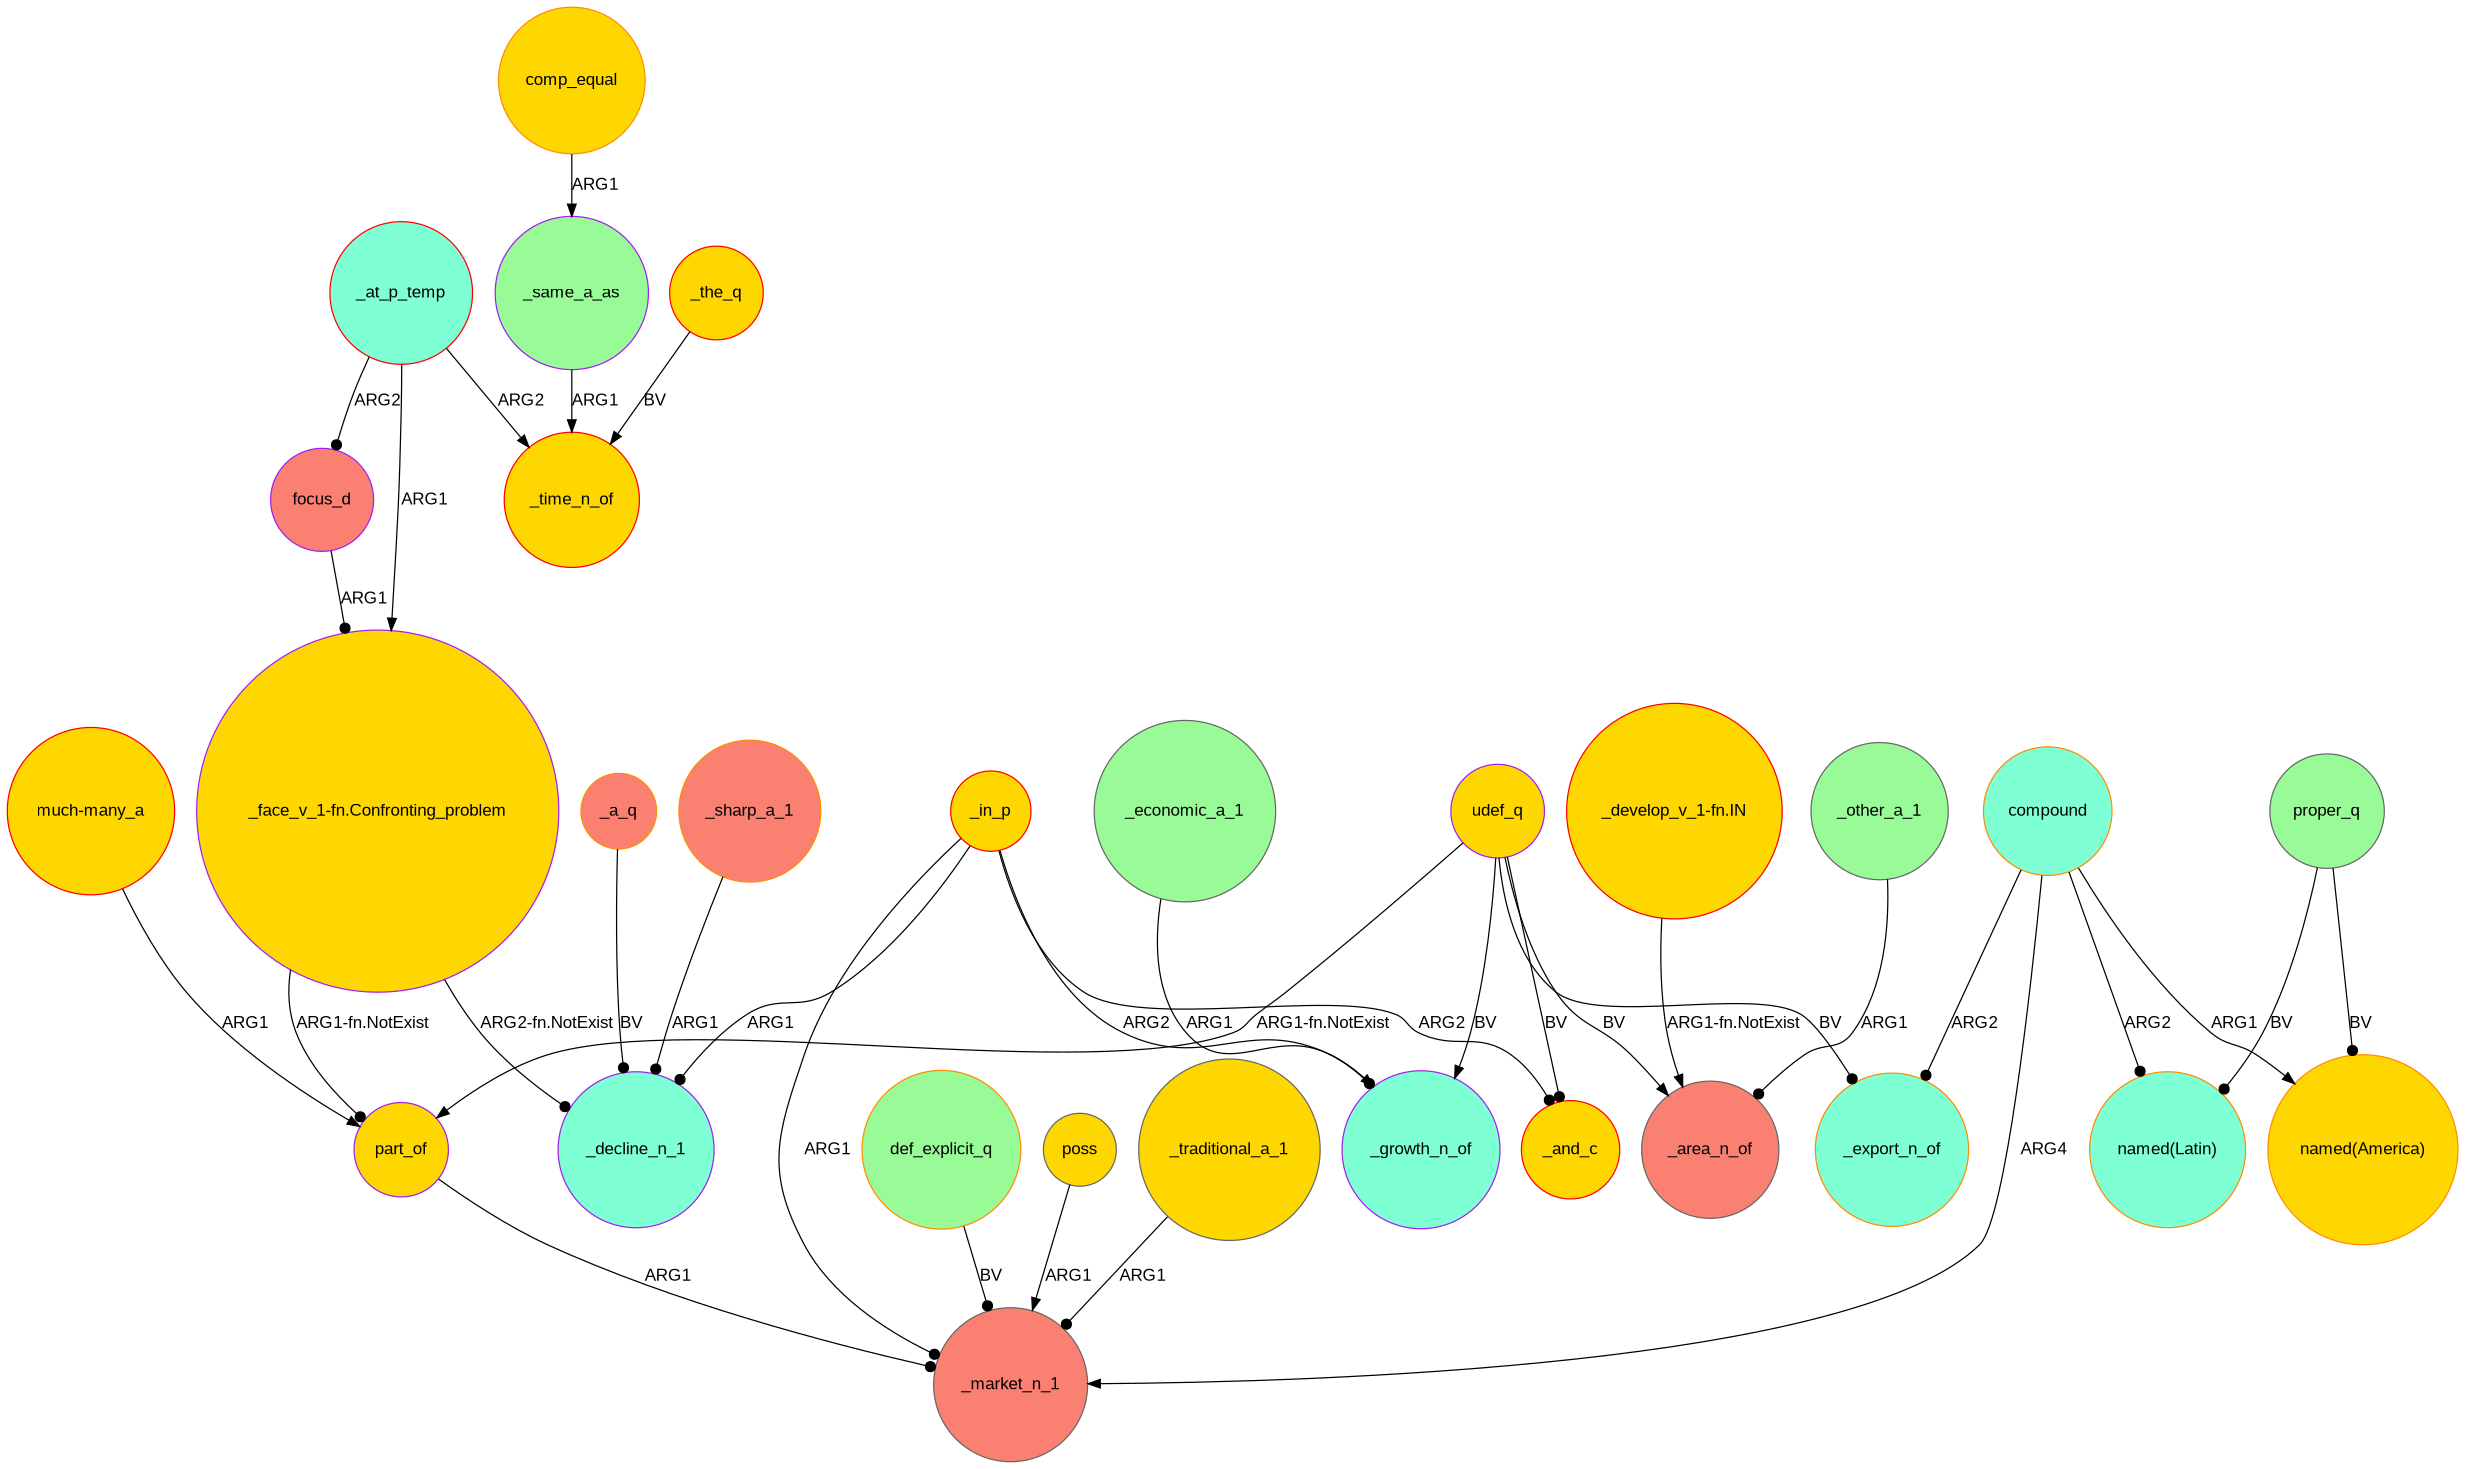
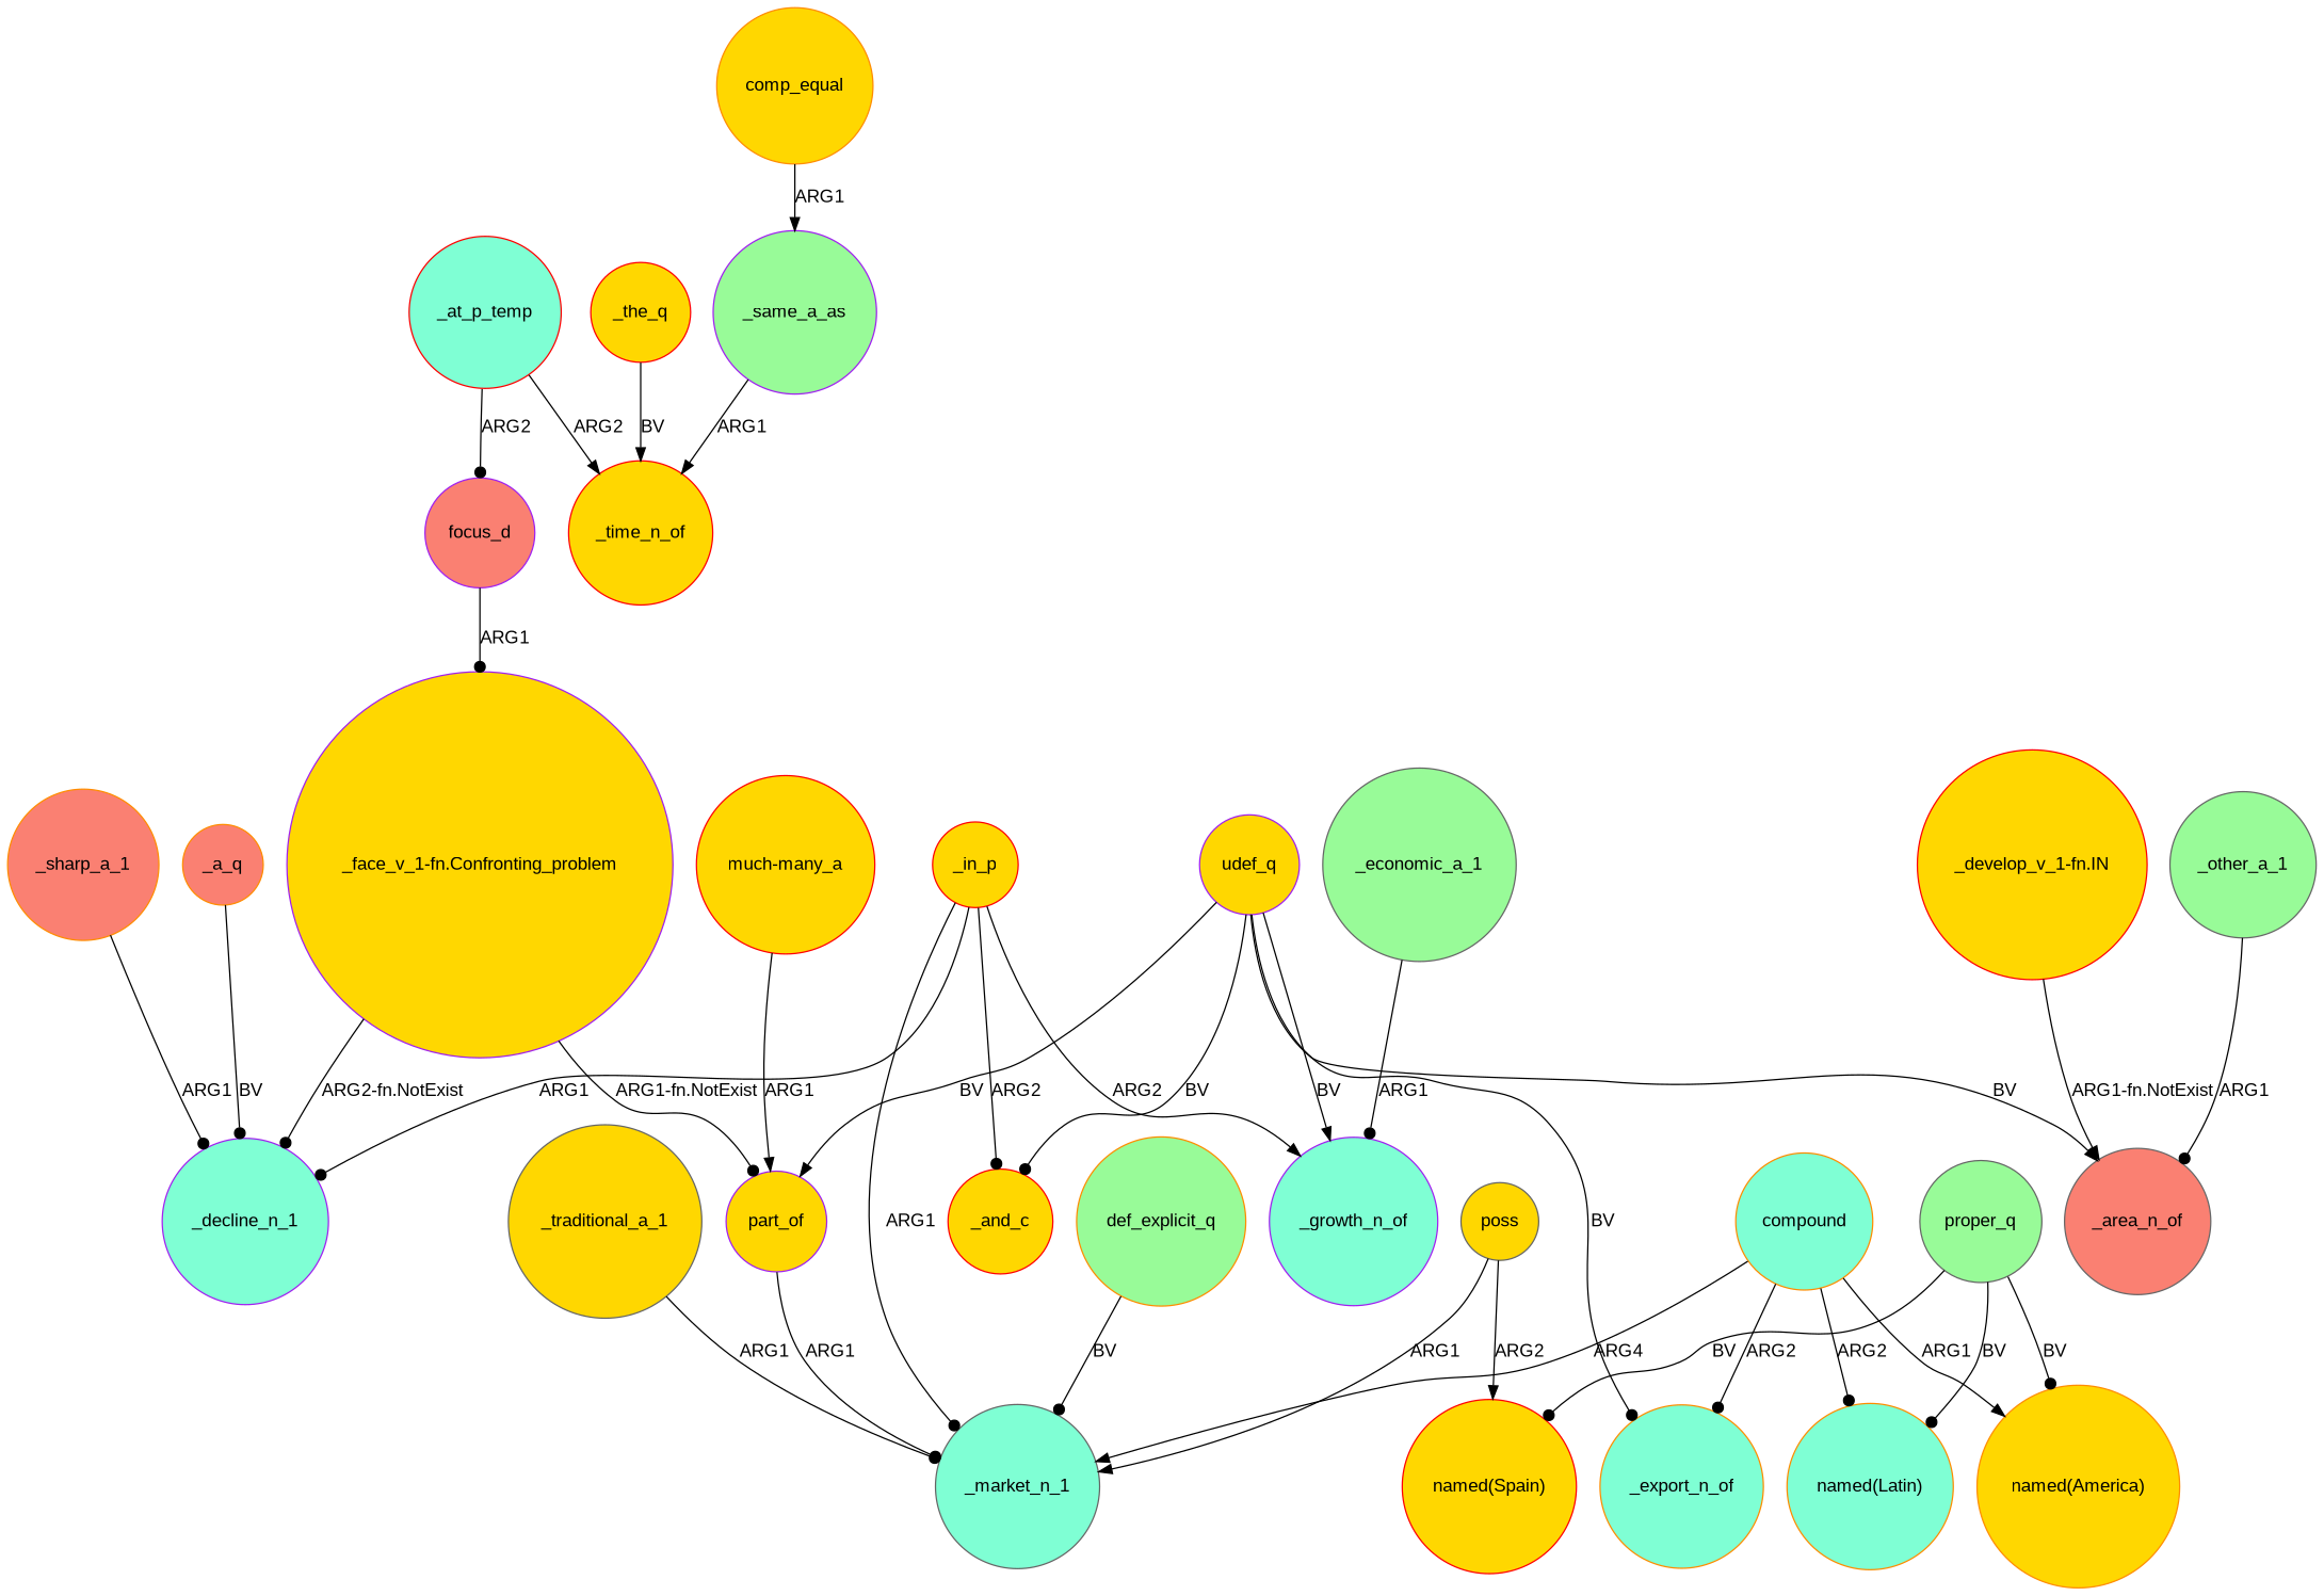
  digraph {
    fontname="Liberation Sans"
    node [color=red fillcolor=gold fontname="Liberation Sans" shape=circle style=filled]
    edge [arrowhead=dot fontname="Liberation Sans"]
    focus_d [color=purple fillcolor=salmon]
    "_face_v_1-fn.Confronting_problem" [color=purple]
    _at_p_temp [fillcolor=aquamarine]
    _time_n_of
    part_of [color=purple]
    _decline_n_1 [color=purple fillcolor=aquamarine]
-   _market_n_1 [color=gray40 fillcolor=salmon]
+   _market_n_1 [color=gray40 fillcolor=aquamarine]
    udef_q [color=purple]
    _growth_n_of [color=purple fillcolor=aquamarine]
    _area_n_of [color=gray40 fillcolor=salmon]
    _export_n_of [color=darkorange fillcolor=aquamarine]
    _and_c
    _in_p
    _economic_a_1 [color=gray40 fillcolor=palegreen]
    "much-many_a"
    compound [color=darkorange fillcolor=aquamarine]
    "named(America)" [color=darkorange]
    "named(Latin)" [color=darkorange fillcolor=aquamarine]
    def_explicit_q [color=darkorange fillcolor=palegreen]
    poss [color=gray40]
+   "named(Spain)"
    "_develop_v_1-fn.IN"
    _a_q [color=darkorange fillcolor=salmon]
    _the_q
    _other_a_1 [color=gray40 fillcolor=palegreen]
    comp_equal [color=darkorange]
    _same_a_as [color=purple fillcolor=palegreen]
    _traditional_a_1 [color=gray40]
    _sharp_a_1 [color=darkorange fillcolor=salmon]
    proper_q [color=gray40 fillcolor=palegreen]
    focus_d -> "_face_v_1-fn.Confronting_problem" [label=ARG1]
    "_face_v_1-fn.Confronting_problem" -> part_of [label="ARG1-fn.NotExist"]
    "_face_v_1-fn.Confronting_problem" -> _decline_n_1 [label="ARG2-fn.NotExist"]
    _at_p_temp -> focus_d [label=ARG2]
-   _at_p_temp -> "_face_v_1-fn.Confronting_problem" [arrowhead=normal label=ARG1]
    _at_p_temp -> _time_n_of [arrowhead=normal label=ARG2]
    part_of -> _market_n_1 [label=ARG1]
-   udef_q -> part_of [arrowhead=normal label="ARG1-fn.NotExist"]
+   udef_q -> part_of [arrowhead=normal label=BV]
    udef_q -> _growth_n_of [arrowhead=normal label=BV]
    udef_q -> _area_n_of [arrowhead=normal label=BV]
    udef_q -> _export_n_of [label=BV]
    udef_q -> _and_c [label=BV]
    _in_p -> _decline_n_1 [label=ARG1]
    _in_p -> _market_n_1 [label=ARG1]
    _in_p -> _growth_n_of [arrowhead=normal label=ARG2]
    _in_p -> _and_c [label=ARG2]
    _economic_a_1 -> _growth_n_of [label=ARG1]
    "much-many_a" -> part_of [arrowhead=normal label=ARG1]
    compound -> _market_n_1 [arrowhead=normal label=ARG4]
    compound -> _export_n_of [label=ARG2]
    compound -> "named(America)" [arrowhead=normal label=ARG1]
    compound -> "named(Latin)" [label=ARG2]
    def_explicit_q -> _market_n_1 [label=BV]
    poss -> _market_n_1 [arrowhead=normal label=ARG1]
+   poss -> "named(Spain)" [arrowhead=normal label=ARG2]
    "_develop_v_1-fn.IN" -> _area_n_of [arrowhead=normal label="ARG1-fn.NotExist"]
    _a_q -> _decline_n_1 [label=BV]
    _the_q -> _time_n_of [arrowhead=normal label=BV]
    _other_a_1 -> _area_n_of [label=ARG1]
    comp_equal -> _same_a_as [arrowhead=normal label=ARG1]
    _same_a_as -> _time_n_of [arrowhead=normal label=ARG1]
    _traditional_a_1 -> _market_n_1 [label=ARG1]
    _sharp_a_1 -> _decline_n_1 [label=ARG1]
    proper_q -> "named(America)" [label=BV]
    proper_q -> "named(Latin)" [label=BV]
+   proper_q -> "named(Spain)" [label=BV]
  }
